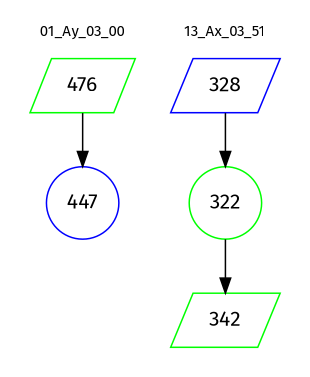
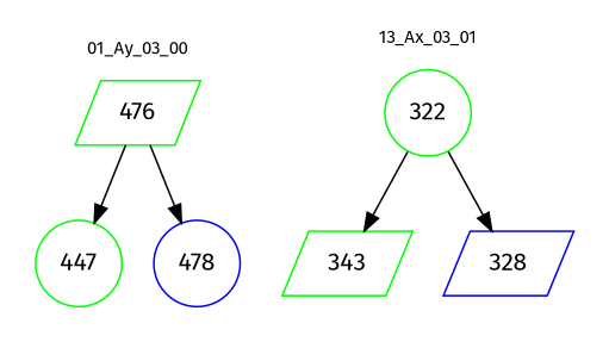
  digraph {
    fontname="Fira Sans"
    node [color=green fontname="Fira Sans" shape=parallelogram]
    edge [color=black fontname="Fira Sans"]
    n1 [label=476]
-   n2 [color=blue label=447 shape=circle]
+   n2 [label=447 shape=circle]
+   n3 [color=blue label=478 shape=circle]
    n4 [label=322 shape=circle]
-   n5 [label=342]
+   n5 [label=343]
    n6 [color=blue label=328]
    subgraph cluster_1 {
      color=white
      fontsize=10
      label="01_Ay_03_00"
      n1
      n2
+     n3
    }
    subgraph cluster_2 {
      color=white
      fontsize=10
-     label="13_Ax_03_51"
+     label="13_Ax_03_01"
      n4
      n5
      n6
    }
    n1 -> n2
+   n1 -> n3
    n4 -> n5
-   n6 -> n4
+   n4 -> n6
  }
